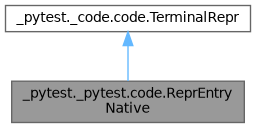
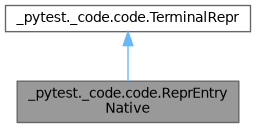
  digraph {
    node [color=gray40 fontname=Helvetica fontsize=10 shape=box style=filled]
-   n1 [fillcolor=grey60 fontcolor=black height=0.2 label="_pytest._pytest.code.ReprEntry\lNative" width=0.4]
+   n1 [fillcolor=grey60 fontcolor=black height=0.2 label="_pytest._code.code.ReprEntry\lNative" width=0.4]
    n2 [fillcolor=white height=0.2 label="_pytest._code.code.TerminalRepr" width=0.4]
    n2 -> n1 [color=steelblue1 dir=back fontname=Helvetica fontsize=10 labelfontname=Helvetica labelfontsize=10 style=solid]
  }
